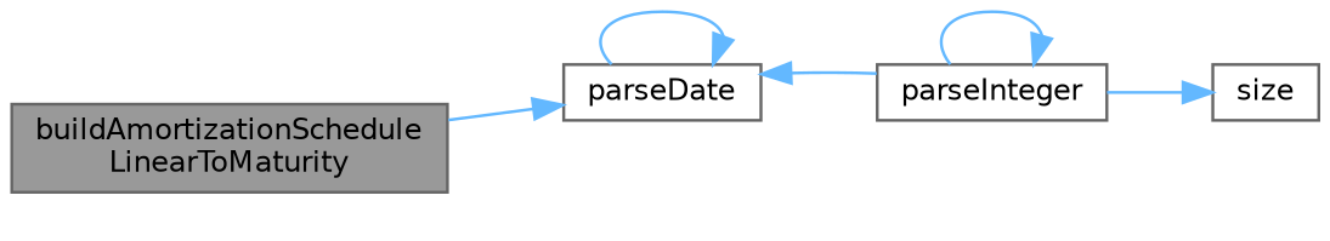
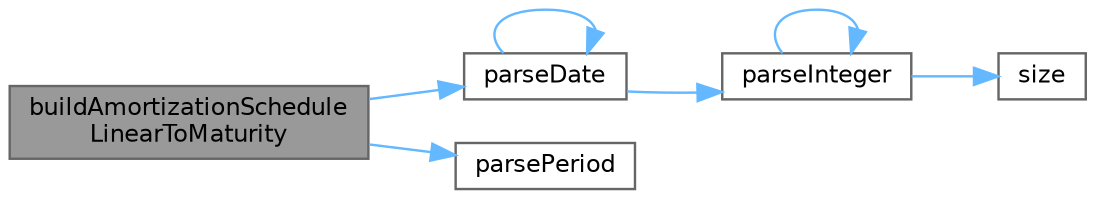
  digraph {
    rankdir=LR
    node [color=grey40 fillcolor=white fontname=Helvetica fontsize=10 shape=box style=filled]
    edge [color=steelblue1 fontname=Helvetica fontsize=10 labelfontname=Helvetica labelfontsize=10 style=solid]
    n1 [color=gray40 fillcolor=grey60 fontcolor=black height=0.2 label="buildAmortizationSchedule\lLinearToMaturity" width=0.4]
    n2 [height=0.2 label=parseDate width=0.4]
+   n3 [height=0.2 label=parsePeriod width=0.4]
    n4 [height=0.2 label=parseInteger width=0.4]
    n5 [height=0.2 label=size width=0.4]
    n1 -> n2
+   n1 -> n3
    n2 -> n2
-   n4 -> n2
+   n2 -> n4
    n4 -> n4
    n4 -> n5
  }
